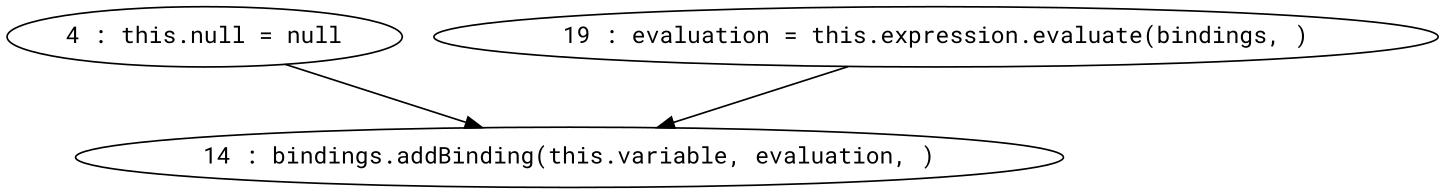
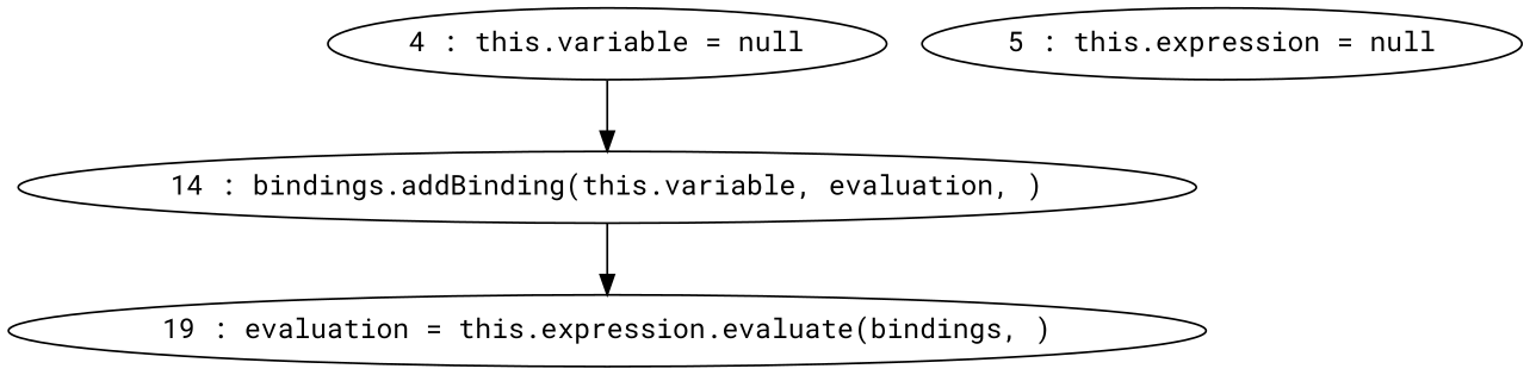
  digraph {
    fontname="Roboto Mono"
    node [fontname="Roboto Mono"]
    edge [fontname="Roboto Mono"]
-   "4 : this.variable = null" [label="4 : this.null = null"]
+   "4 : this.variable = null"
    "14 : bindings.addBinding(this.variable, evaluation, )"
+   "5 : this.expression = null"
    n4 [label="19 : evaluation = this.expression.evaluate(bindings, )"]
    "4 : this.variable = null" -> "14 : bindings.addBinding(this.variable, evaluation, )"
-   n4 -> "14 : bindings.addBinding(this.variable, evaluation, )"
+   "14 : bindings.addBinding(this.variable, evaluation, )" -> n4
  }
